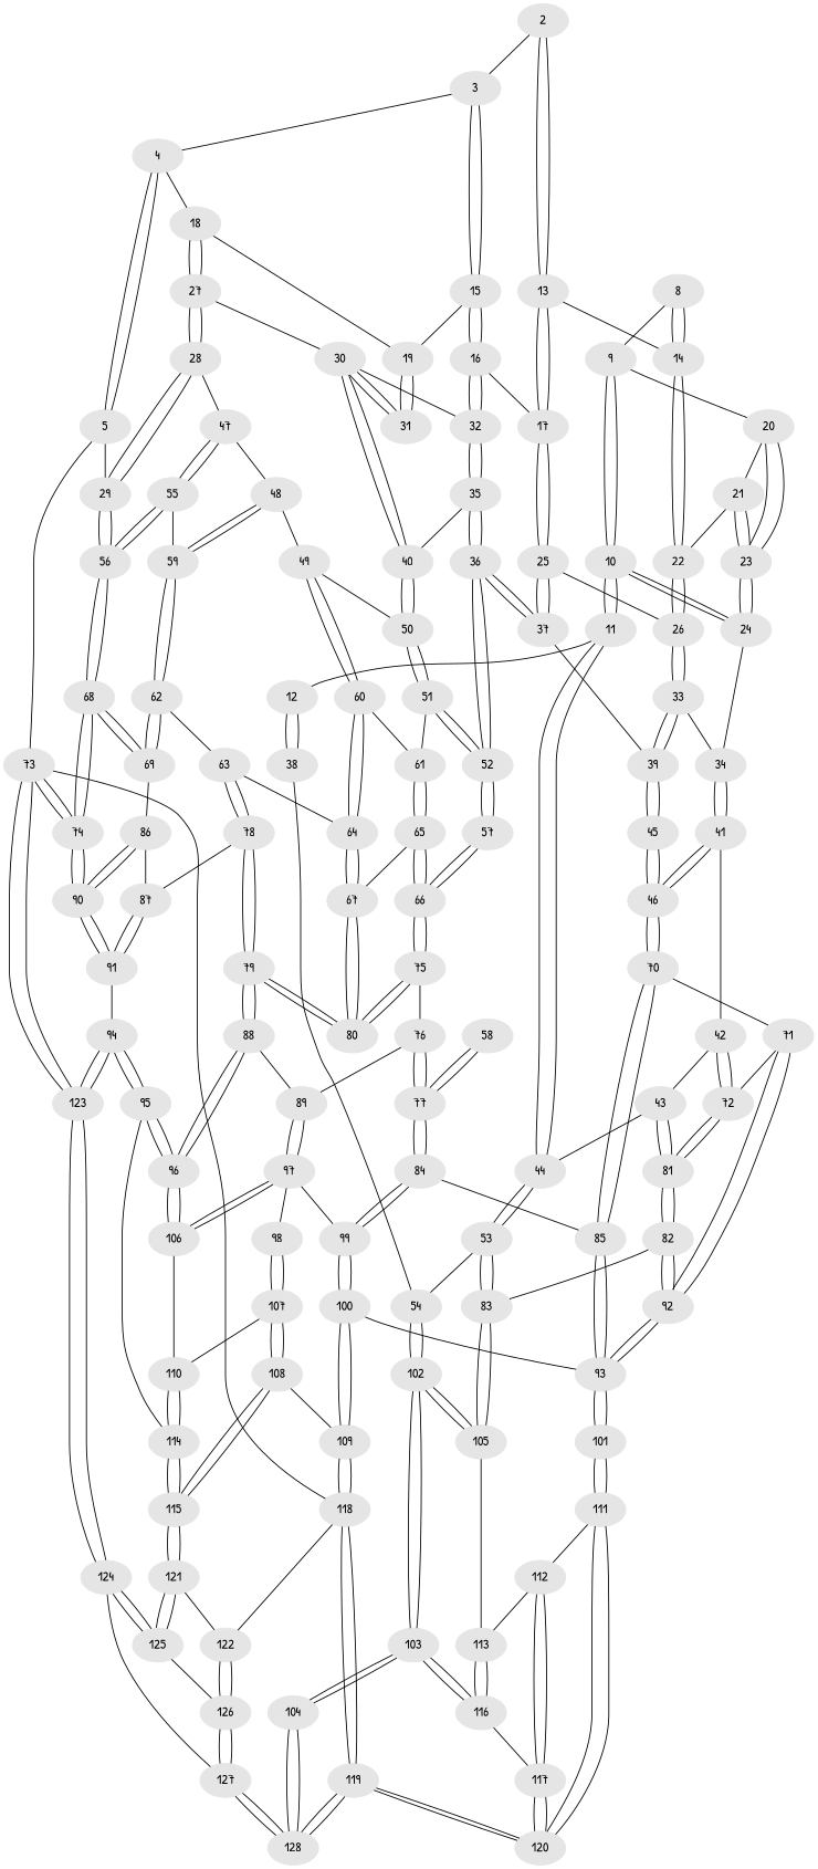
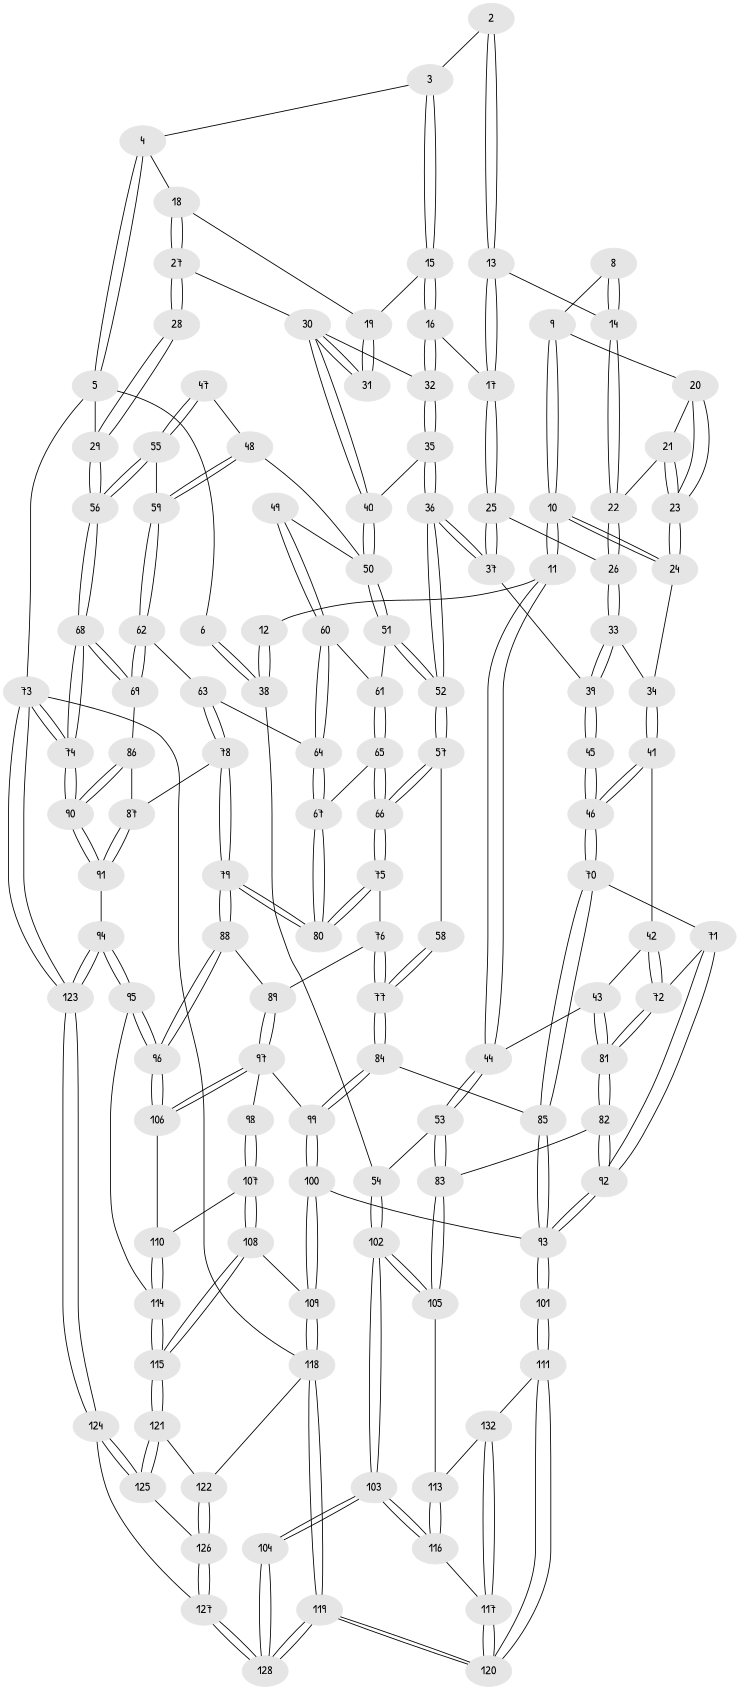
  graph {
    fontname="Patrick Hand"
    node [color=gray90 fontname="Patrick Hand" style=filled]
    edge [fontname="Patrick Hand"]
    2
    3
    13
    8
    9
    14
    4
    15
    17
    5
    18
    16
    19
+   6
    29
    73
    27
    38
    56
    74
    123
    118
    54
    104
    128
    12
    10
    20
    22
    11
    24
    21
    23
    44
    34
    53
    25
    26
    32
    31
    35
    37
    28
    30
    33
    41
    39
    47
    40
    48
    55
    68
    50
    36
    45
    42
    46
    52
    57
    102
    51
    43
    72
    70
    81
    82
    83
    58
    77
    71
    85
    49
    59
    60
    62
    61
    64
    65
    66
    105
    103
    69
    75
    84
    63
    67
    78
    86
    79
    87
    80
    76
    90
    92
    93
    124
    91
    89
    97
    99
    88
    96
    113
    100
    101
    94
    106
    98
    95
    111
    114
    115
    110
    107
    108
    109
-   112
+   112 [label=132]
    120
    116
    117
    121
    119
    122
    125
    126
    127
    2 -- 3
    2 -- 13
    2 -- 13
    3 -- 4
    3 -- 15
    3 -- 15
    13 -- 14
    13 -- 17
    13 -- 17
    8 -- 9
    8 -- 14
    8 -- 14
    9 -- 10
    9 -- 10
    9 -- 20
    14 -- 22
    14 -- 22
    4 -- 5
    4 -- 5
    4 -- 18
    15 -- 16
    15 -- 16
    15 -- 19
    17 -- 25
    17 -- 25
+   5 -- 6
    5 -- 29
    5 -- 73
    18 -- 19
    18 -- 27
    18 -- 27
    16 -- 17
    16 -- 32
    16 -- 32
    19 -- 31
    19 -- 31
+   6 -- 38
+   6 -- 38
    29 -- 56
    29 -- 56
    73 -- 74
    73 -- 74
    73 -- 123
    73 -- 123
    73 -- 118
    27 -- 28
    27 -- 28
    27 -- 30
    38 -- 54
    56 -- 68
    56 -- 68
    74 -- 90
    74 -- 90
    123 -- 124
    123 -- 124
    118 -- 119
    118 -- 119
    118 -- 122
    54 -- 102
    54 -- 102
    104 -- 128
    104 -- 128
    12 -- 38
    12 -- 38
    10 -- 11
    10 -- 11
    10 -- 24
    10 -- 24
    20 -- 21
    20 -- 23
    20 -- 23
    22 -- 26
    22 -- 26
    11 -- 12
    11 -- 44
    11 -- 44
    24 -- 34
    21 -- 22
    21 -- 23
    21 -- 23
    23 -- 24
    23 -- 24
    44 -- 53
    44 -- 53
    34 -- 41
    34 -- 41
    53 -- 54
    53 -- 83
    53 -- 83
    25 -- 26
    25 -- 37
    25 -- 37
    26 -- 33
    26 -- 33
    32 -- 35
    32 -- 35
    35 -- 40
    35 -- 36
    35 -- 36
    37 -- 39
    28 -- 29
    28 -- 29
-   28 -- 47
    30 -- 32
    30 -- 31
    30 -- 31
    30 -- 40
    30 -- 40
    33 -- 34
    33 -- 39
    33 -- 39
    41 -- 42
    41 -- 46
    41 -- 46
    39 -- 45
    39 -- 45
    47 -- 48
    47 -- 55
    47 -- 55
    40 -- 50
    40 -- 50
-   48 -- 49
+   48 -- 50
    48 -- 59
    48 -- 59
    55 -- 56
    55 -- 56
    55 -- 59
    68 -- 74
    68 -- 74
    68 -- 69
    68 -- 69
    50 -- 51
    50 -- 51
    36 -- 37
    36 -- 37
    36 -- 52
    36 -- 52
    45 -- 46
    45 -- 46
    42 -- 43
    42 -- 72
    42 -- 72
    46 -- 70
    46 -- 70
    52 -- 57
    52 -- 57
+   57 -- 58
    57 -- 66
    57 -- 66
    102 -- 105
    102 -- 105
    102 -- 103
    102 -- 103
    51 -- 52
    51 -- 52
    51 -- 61
    43 -- 44
    43 -- 81
    43 -- 81
    72 -- 81
    72 -- 81
    70 -- 71
    70 -- 85
    70 -- 85
    81 -- 82
    81 -- 82
    82 -- 83
    82 -- 92
    82 -- 92
    83 -- 105
    83 -- 105
    58 -- 77
    58 -- 77
    77 -- 84
    77 -- 84
    71 -- 72
    71 -- 92
    71 -- 92
    85 -- 93
    85 -- 93
    49 -- 50
    49 -- 60
    49 -- 60
    59 -- 62
    59 -- 62
    60 -- 61
    60 -- 64
    60 -- 64
    62 -- 69
    62 -- 69
    62 -- 63
    61 -- 65
    61 -- 65
    64 -- 67
    64 -- 67
    65 -- 66
    65 -- 66
    65 -- 67
    66 -- 75
    66 -- 75
    105 -- 113
    103 -- 104
    103 -- 104
    103 -- 116
    103 -- 116
    69 -- 86
    75 -- 80
    75 -- 80
    75 -- 76
    84 -- 85
    84 -- 99
    84 -- 99
    63 -- 64
    63 -- 78
    63 -- 78
    67 -- 80
    67 -- 80
    78 -- 79
    78 -- 79
    78 -- 87
    86 -- 87
    86 -- 90
    86 -- 90
    79 -- 80
    79 -- 80
    79 -- 88
    79 -- 88
    87 -- 91
    87 -- 91
    76 -- 77
    76 -- 77
    76 -- 89
    90 -- 91
    90 -- 91
    92 -- 93
    92 -- 93
    93 -- 101
    93 -- 101
    124 -- 125
    124 -- 125
    124 -- 127
    91 -- 94
    89 -- 97
    89 -- 97
    97 -- 99
    97 -- 106
    97 -- 106
    97 -- 98
    99 -- 100
    99 -- 100
    88 -- 89
    88 -- 96
    88 -- 96
    96 -- 106
    96 -- 106
    113 -- 116
    113 -- 116
    100 -- 93
    100 -- 109
    100 -- 109
    101 -- 111
    101 -- 111
    94 -- 123
    94 -- 123
    94 -- 95
    94 -- 95
    106 -- 110
    98 -- 107
    98 -- 107
    95 -- 96
    95 -- 96
    95 -- 114
    111 -- 112
    111 -- 120
    111 -- 120
    114 -- 115
    114 -- 115
    115 -- 121
    115 -- 121
    110 -- 114
    110 -- 114
    107 -- 110
    107 -- 108
    107 -- 108
    108 -- 115
    108 -- 115
    108 -- 109
    109 -- 118
    109 -- 118
    112 -- 113
    112 -- 117
    112 -- 117
    116 -- 117
    117 -- 120
    117 -- 120
    121 -- 122
    121 -- 125
    121 -- 125
    119 -- 128
    119 -- 128
    119 -- 120
    119 -- 120
    122 -- 126
    122 -- 126
    125 -- 126
    126 -- 127
    126 -- 127
    127 -- 128
    127 -- 128
  }
